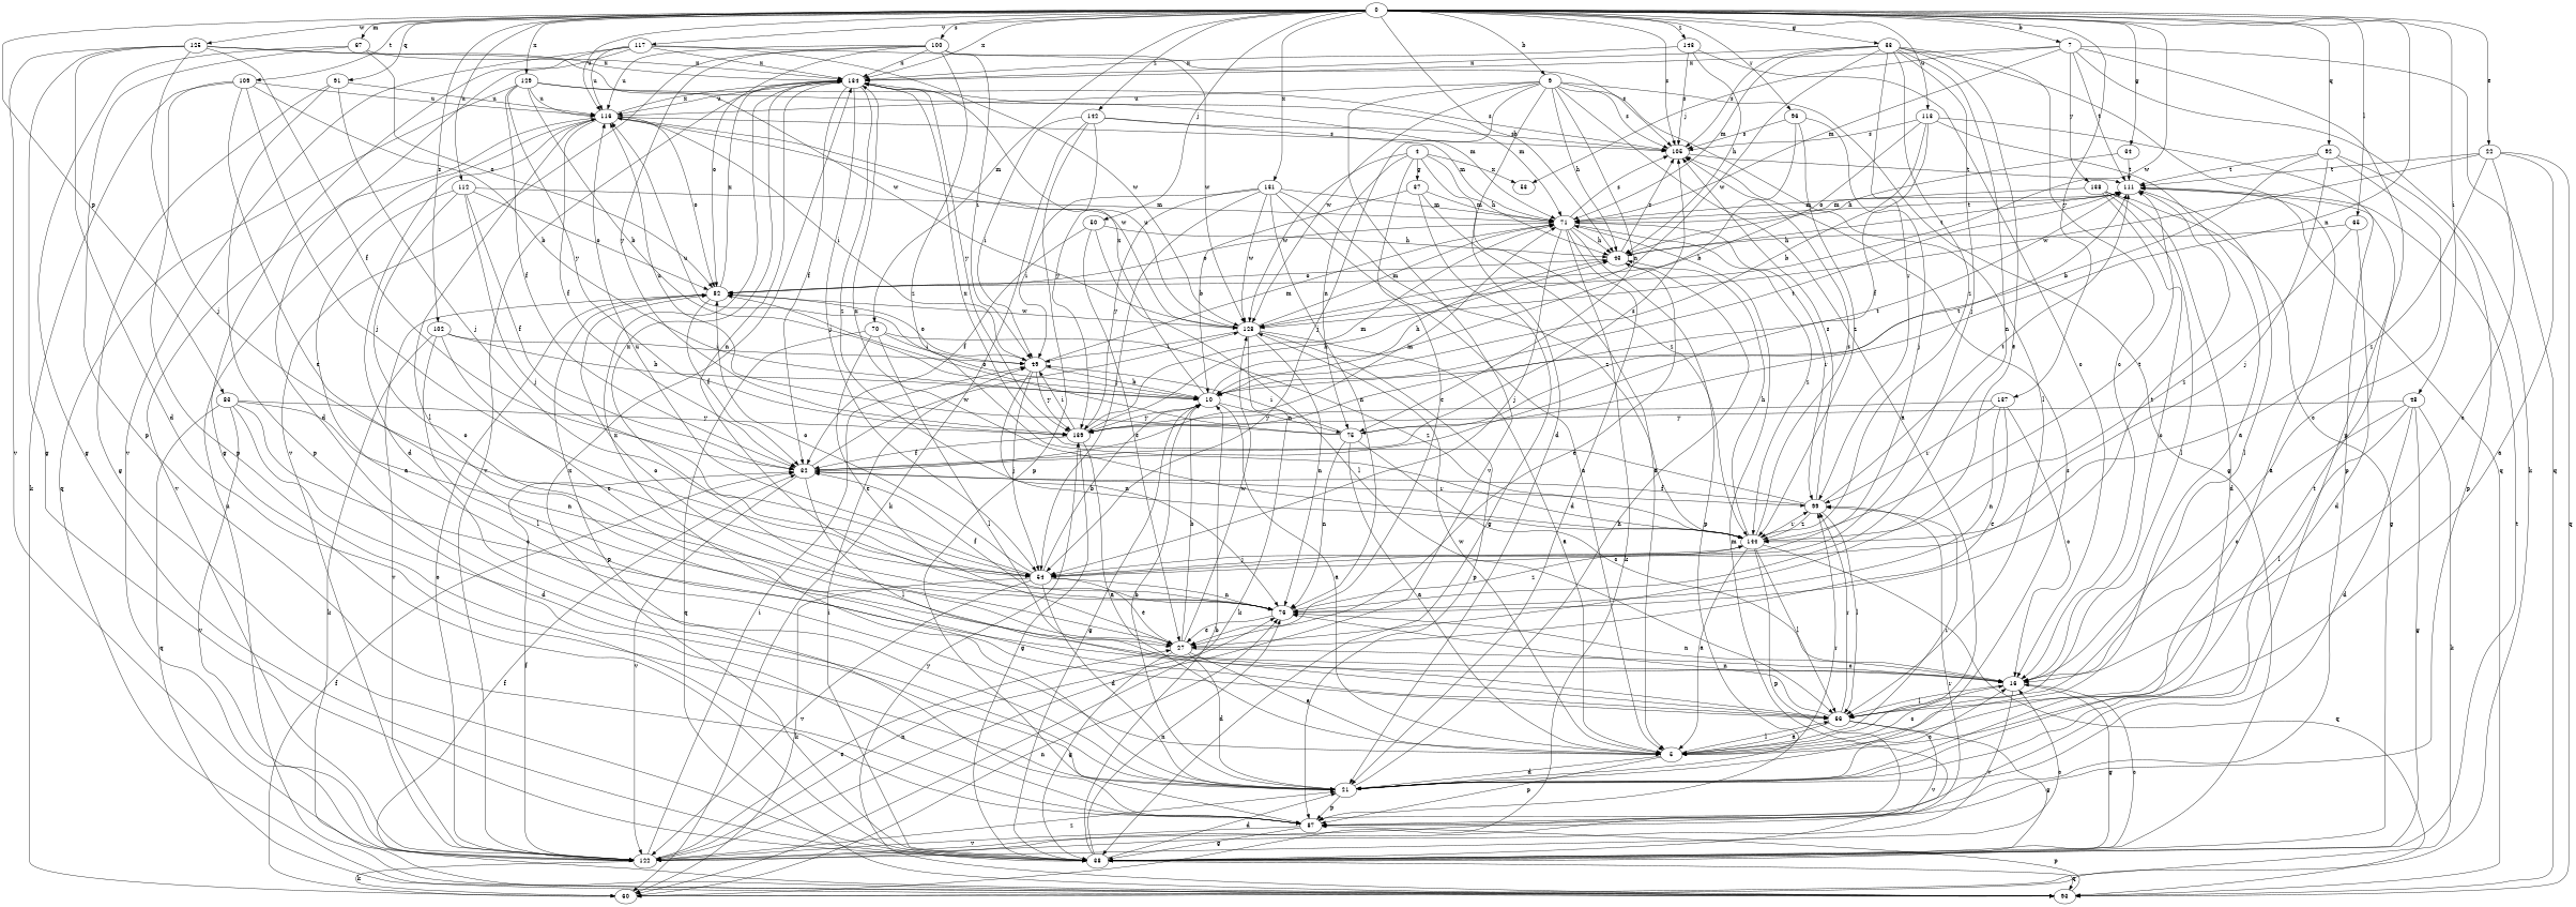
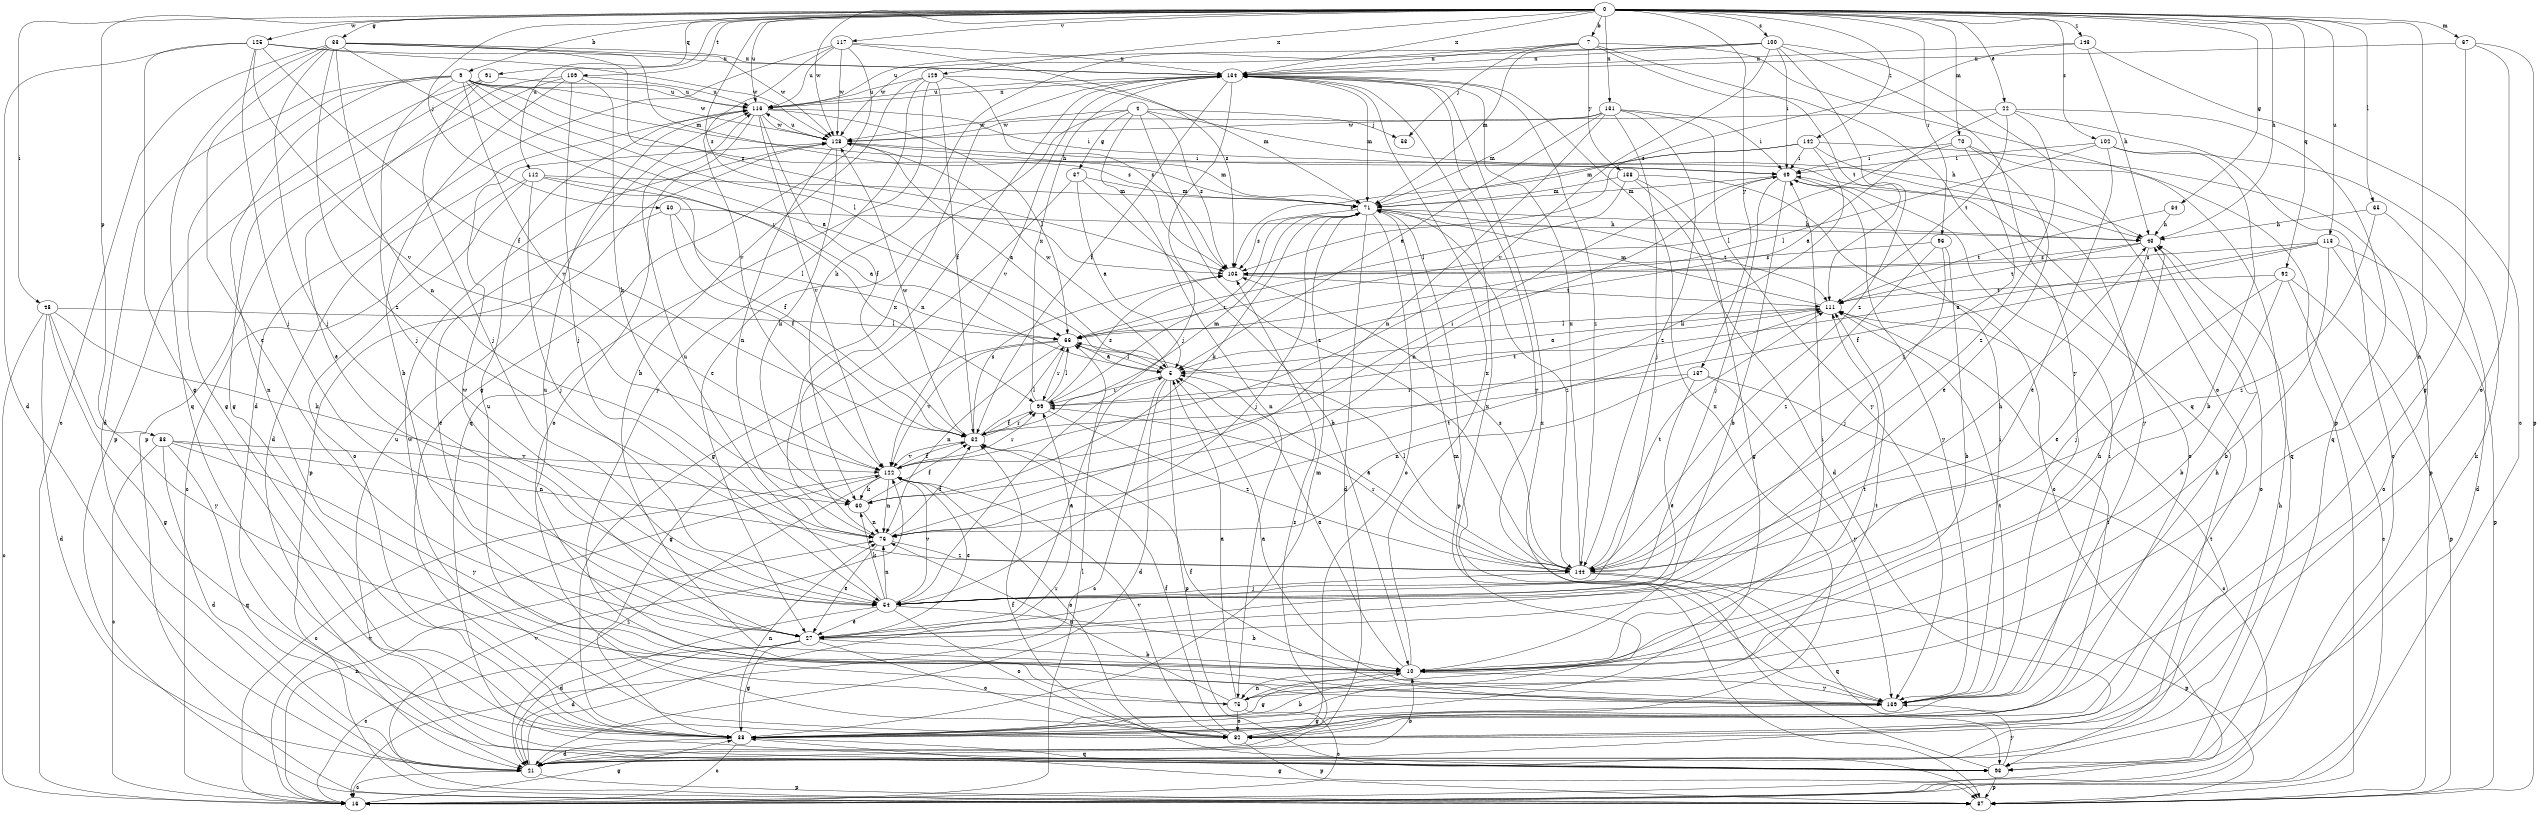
  strict digraph {
    0
    7
    9
    22
    33
    34
    43
    48
    50
    65
    67
    70
    75
    83
    91
    92
    96
    100
    102
    105
    109
    112
    113
    116
    117
    125
    128
    129
    131
    134
    137
    142
    143
    53
    87
    60
    71
    93
    111
    138
    5
    21
    66
    38
    54
    122
    144
    16
    27
    99
    76
    82
    139
    32
    49
    10
    4
    37
    0 -> 7 [label=b]
    0 -> 9 [label=b]
    0 -> 22 [label=e]
    0 -> 33 [label=g]
    0 -> 34 [label=g]
    0 -> 43 [label=h]
    0 -> 48 [label=i]
    0 -> 50 [label=j]
    0 -> 65 [label=l]
    0 -> 67 [label=m]
    0 -> 70 [label=m]
    0 -> 75 [label=n]
    0 -> 83 [label=p]
    0 -> 91 [label=q]
    0 -> 92 [label=q]
    0 -> 96 [label=r]
    0 -> 100 [label=s]
    0 -> 102 [label=s]
    0 -> 105 [label=s]
    0 -> 109 [label=t]
    0 -> 112 [label=u]
    0 -> 113 [label=u]
    0 -> 116 [label=u]
    0 -> 117 [label=v]
    0 -> 125 [label=w]
    0 -> 128 [label=w]
    0 -> 129 [label=x]
    0 -> 131 [label=x]
    0 -> 134 [label=x]
    0 -> 137 [label=y]
    0 -> 142 [label=z]
    0 -> 143 [label=z]
    7 -> 134 [label=x]
    7 -> 53 [label=j]
    7 -> 87 [label=p]
    7 -> 60 [label=k]
    7 -> 71 [label=m]
    7 -> 93 [label=q]
    7 -> 111 [label=t]
    7 -> 138 [label=y]
    9 -> 43 [label=h]
    9 -> 75 [label=n]
    9 -> 105 [label=s]
    9 -> 116 [label=u]
    9 -> 128 [label=w]
    9 -> 5 [label=a]
    9 -> 21 [label=d]
    9 -> 66 [label=l]
    9 -> 38 [label=g]
    9 -> 54 [label=j]
    9 -> 122 [label=v]
    22 -> 128 [label=w]
    22 -> 93 [label=q]
    22 -> 111 [label=t]
    22 -> 5 [label=a]
    22 -> 144 [label=z]
    22 -> 16 [label=c]
    33 -> 105 [label=s]
    33 -> 128 [label=w]
    33 -> 134 [label=x]
    33 -> 71 [label=m]
    33 -> 93 [label=q]
    33 -> 54 [label=j]
    33 -> 144 [label=z]
    33 -> 16 [label=c]
    33 -> 27 [label=e]
    33 -> 99 [label=r]
    33 -> 76 [label=n]
    34 -> 43 [label=h]
    34 -> 111 [label=t]
    43 -> 105 [label=s]
    43 -> 111 [label=t]
    43 -> 27 [label=e]
    43 -> 82 [label=o]
    48 -> 60 [label=k]
    48 -> 21 [label=d]
    48 -> 66 [label=l]
    48 -> 38 [label=g]
    48 -> 16 [label=c]
    48 -> 139 [label=y]
    50 -> 43 [label=h]
    50 -> 66 [label=l]
    50 -> 27 [label=e]
    50 -> 32 [label=f]
    65 -> 43 [label=h]
    65 -> 21 [label=d]
    65 -> 144 [label=z]
    67 -> 134 [label=x]
    67 -> 87 [label=p]
    67 -> 38 [label=g]
    67 -> 82 [label=o]
    70 -> 93 [label=q]
    70 -> 66 [label=l]
    70 -> 144 [label=z]
    70 -> 27 [label=e]
    70 -> 49 [label=i]
    75 -> 116 [label=u]
    75 -> 111 [label=t]
    75 -> 5 [label=a]
    75 -> 16 [label=c]
    75 -> 76 [label=n]
    75 -> 82 [label=o]
    75 -> 49 [label=i]
    83 -> 93 [label=q]
    83 -> 21 [label=d]
    83 -> 122 [label=v]
    83 -> 16 [label=c]
    83 -> 76 [label=n]
    83 -> 139 [label=y]
    91 -> 116 [label=u]
    91 -> 87 [label=p]
    91 -> 38 [label=g]
    91 -> 54 [label=j]
    92 -> 87 [label=p]
    92 -> 111 [label=t]
    92 -> 54 [label=j]
    92 -> 16 [label=c]
    92 -> 10 [label=b]
    96 -> 105 [label=s]
    96 -> 54 [label=j]
    96 -> 144 [label=z]
    96 -> 10 [label=b]
    100 -> 116 [label=u]
    100 -> 128 [label=w]
    100 -> 134 [label=x]
    100 -> 122 [label=v]
    100 -> 144 [label=z]
    100 -> 82 [label=o]
    100 -> 139 [label=y]
    100 -> 49 [label=i]
    102 -> 93 [label=k]
    102 -> 66 [label=l]
    102 -> 27 [label=e]
    102 -> 49 [label=i]
    102 -> 10 [label=b]
    105 -> 111 [label=t]
    109 -> 116 [label=u]
    109 -> 87 [label=p]
    109 -> 60 [label=k]
    109 -> 54 [label=j]
    109 -> 27 [label=e]
    109 -> 10 [label=b]
    112 -> 71 [label=m]
    112 -> 5 [label=a]
    112 -> 54 [label=j]
-   112 -> 16 [label=o]
+   112 -> 16 [label=c]
    112 -> 82 [label=o]
    112 -> 32 [label=f]
    113 -> 105 [label=s]
    113 -> 87 [label=p]
    113 -> 5 [label=a]
    113 -> 82 [label=o]
    113 -> 32 [label=f]
    113 -> 10 [label=b]
-   116 -> 105 [label=s]
+   4 -> 105 [label=s]
    116 -> 128 [label=w]
    116 -> 134 [label=x]
    116 -> 21 [label=d]
    116 -> 66 [label=l]
    116 -> 122 [label=v]
    116 -> 82 [label=o]
    116 -> 32 [label=f]
    116 -> 49 [label=i]
    117 -> 105 [label=s]
    117 -> 116 [label=u]
    117 -> 128 [label=w]
    117 -> 134 [label=x]
    117 -> 21 [label=d]
    117 -> 38 [label=g]
    117 -> 122 [label=v]
    125 -> 128 [label=w]
    125 -> 134 [label=x]
    125 -> 21 [label=d]
    125 -> 38 [label=g]
    125 -> 54 [label=j]
    125 -> 122 [label=v]
    125 -> 32 [label=f]
    128 -> 116 [label=u]
    128 -> 87 [label=p]
    128 -> 60 [label=k]
    128 -> 71 [label=m]
    128 -> 5 [label=a]
    128 -> 76 [label=n]
    128 -> 49 [label=i]
    129 -> 105 [label=s]
    129 -> 116 [label=u]
    129 -> 71 [label=m]
    129 -> 93 [label=q]
    129 -> 139 [label=y]
    129 -> 32 [label=f]
    129 -> 10 [label=b]
    131 -> 128 [label=w]
    131 -> 71 [label=m]
    131 -> 5 [label=a]
    131 -> 54 [label=j]
    131 -> 144 [label=z]
    131 -> 76 [label=n]
    131 -> 139 [label=y]
    131 -> 49 [label=i]
    134 -> 116 [label=u]
    134 -> 71 [label=m]
    134 -> 54 [label=j]
    134 -> 122 [label=v]
    134 -> 144 [label=z]
    134 -> 76 [label=n]
    134 -> 139 [label=y]
    134 -> 32 [label=f]
    137 -> 16 [label=c]
    137 -> 27 [label=e]
    137 -> 99 [label=r]
    137 -> 76 [label=n]
    137 -> 139 [label=y]
    142 -> 105 [label=s]
    142 -> 87 [label=p]
    142 -> 60 [label=k]
    142 -> 71 [label=m]
    142 -> 139 [label=y]
    142 -> 49 [label=i]
    143 -> 43 [label=h]
    143 -> 105 [label=s]
    143 -> 134 [label=x]
    143 -> 16 [label=c]
    87 -> 38 [label=g]
    87 -> 122 [label=v]
    60 -> 76 [label=n]
    60 -> 32 [label=f]
    71 -> 43 [label=h]
    71 -> 105 [label=s]
    71 -> 87 [label=p]
    71 -> 60 [label=k]
    71 -> 111 [label=t]
    71 -> 21 [label=d]
    71 -> 54 [label=j]
    71 -> 144 [label=z]
    71 -> 99 [label=r]
    71 -> 82 [label=o]
    93 -> 116 [label=u]
-   21 -> 134 [label=x]
+   93 -> 134 [label=x]
    93 -> 87 [label=p]
    93 -> 139 [label=y]
    93 -> 32 [label=f]
    111 -> 71 [label=m]
    111 -> 5 [label=a]
    111 -> 66 [label=l]
    138 -> 71 [label=m]
    138 -> 21 [label=d]
    138 -> 66 [label=l]
    138 -> 38 [label=g]
    138 -> 16 [label=c]
    5 -> 128 [label=w]
    5 -> 87 [label=p]
    5 -> 21 [label=d]
    5 -> 66 [label=l]
    5 -> 16 [label=c]
    5 -> 99 [label=r]
    21 -> 43 [label=h]
    21 -> 105 [label=s]
    21 -> 87 [label=p]
    21 -> 111 [label=t]
    21 -> 16 [label=c]
    21 -> 99 [label=r]
    21 -> 10 [label=b]
    66 -> 5 [label=a]
    66 -> 38 [label=g]
    66 -> 122 [label=v]
    66 -> 99 [label=r]
    66 -> 76 [label=n]
    38 -> 134 [label=x]
    38 -> 71 [label=m]
    38 -> 93 [label=q]
    38 -> 111 [label=t]
    38 -> 21 [label=d]
    38 -> 16 [label=c]
    38 -> 76 [label=n]
    38 -> 49 [label=i]
    38 -> 10 [label=b]
    54 -> 116 [label=u]
    54 -> 60 [label=k]
    54 -> 21 [label=d]
    54 -> 122 [label=v]
    54 -> 27 [label=e]
    54 -> 76 [label=n]
    54 -> 82 [label=o]
    54 -> 10 [label=b]
    122 -> 60 [label=k]
    122 -> 21 [label=z]
    122 -> 16 [label=c]
    122 -> 27 [label=e]
    122 -> 99 [label=r]
    122 -> 76 [label=n]
    122 -> 82 [label=o]
    122 -> 32 [label=f]
    122 -> 49 [label=i]
    144 -> 43 [label=h]
    144 -> 105 [label=s]
    144 -> 134 [label=x]
    144 -> 87 [label=p]
    144 -> 93 [label=q]
    144 -> 111 [label=t]
    144 -> 5 [label=a]
    144 -> 66 [label=l]
    144 -> 54 [label=j]
    144 -> 99 [label=r]
    16 -> 66 [label=l]
    16 -> 38 [label=g]
    16 -> 122 [label=v]
    16 -> 76 [label=n]
    27 -> 128 [label=w]
    27 -> 5 [label=a]
    27 -> 21 [label=d]
    27 -> 38 [label=g]
    27 -> 16 [label=c]
    27 -> 82 [label=o]
    27 -> 10 [label=b]
    99 -> 105 [label=s]
    99 -> 134 [label=x]
    99 -> 111 [label=t]
    99 -> 66 [label=l]
    99 -> 144 [label=z]
    99 -> 32 [label=f]
    76 -> 134 [label=x]
    76 -> 111 [label=t]
    76 -> 144 [label=z]
    76 -> 27 [label=e]
    76 -> 32 [label=f]
    82 -> 128 [label=w]
    82 -> 134 [label=x]
    82 -> 87 [label=p]
    82 -> 122 [label=v]
    82 -> 32 [label=f]
    139 -> 43 [label=h]
    139 -> 71 [label=m]
    139 -> 111 [label=t]
    139 -> 5 [label=a]
    139 -> 38 [label=g]
    139 -> 32 [label=f]
    139 -> 49 [label=i]
    32 -> 105 [label=s]
    32 -> 128 [label=w]
    32 -> 71 [label=m]
    32 -> 66 [label=l]
    32 -> 122 [label=v]
    32 -> 99 [label=r]
    49 -> 71 [label=m]
    49 -> 54 [label=j]
    49 -> 76 [label=n]
    49 -> 82 [label=o]
    49 -> 139 [label=y]
    49 -> 10 [label=b]
    10 -> 43 [label=h]
    10 -> 75 [label=n]
    10 -> 116 [label=u]
    10 -> 134 [label=x]
    10 -> 111 [label=t]
    10 -> 5 [label=a]
    10 -> 38 [label=g]
    10 -> 139 [label=y]
    4 -> 43 [label=h]
    4 -> 75 [label=n]
    4 -> 128 [label=w]
-   4 -> 53 [label=x]
+   4 -> 53 [label=j]
    4 -> 144 [label=z]
    4 -> 27 [label=e]
    4 -> 37 [label=g]
    37 -> 71 [label=m]
    37 -> 5 [label=a]
    37 -> 38 [label=g]
    37 -> 10 [label=b]
  }
